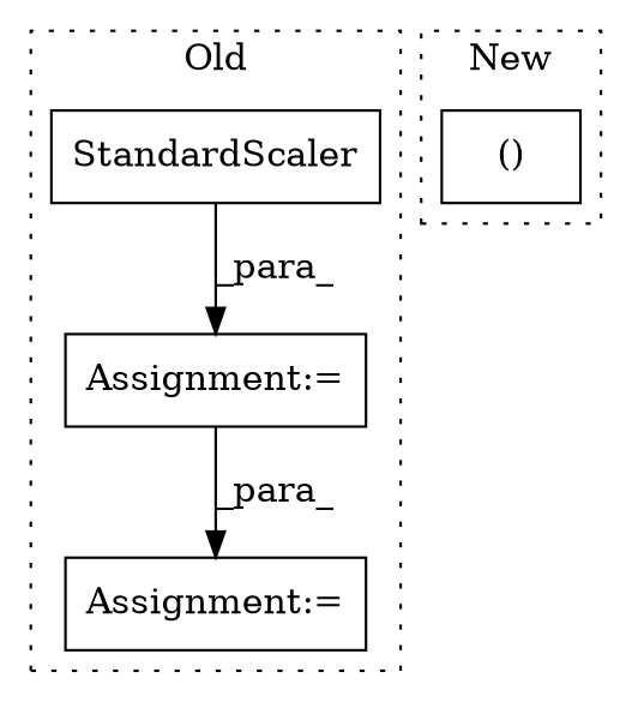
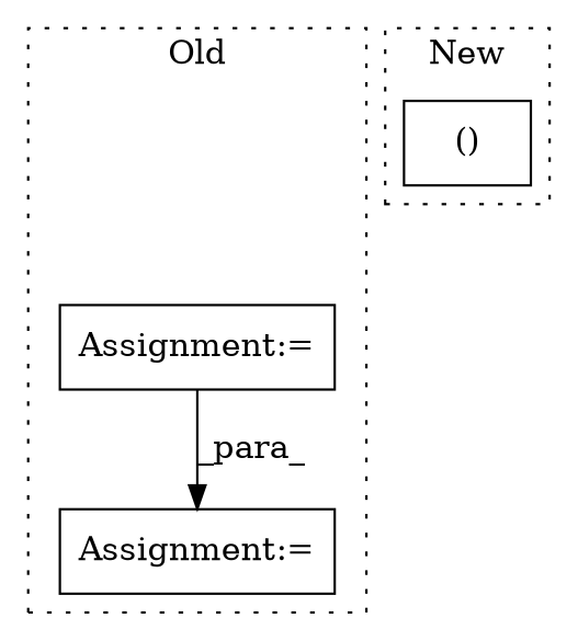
  digraph {
    node [a=7 l=1 shape=box]
-   n1 [a=32 l="15,1" label=StandardScaler s="4432,4452"]
    n2 [label="Assignment:=" s=4478]
    n3 [label="Assignment:=" s=4431]
    n4 [a=106 l=20 label="()" s=4519]
    subgraph cluster_1 {
      label=Old
      style=dotted
-     n1
      n2
      n3
    }
    subgraph cluster_2 {
      label=New
      style=dotted
      n4
    }
-   n1 -> n3 [label=_para_]
    n3 -> n2 [label=_para_]
  }
